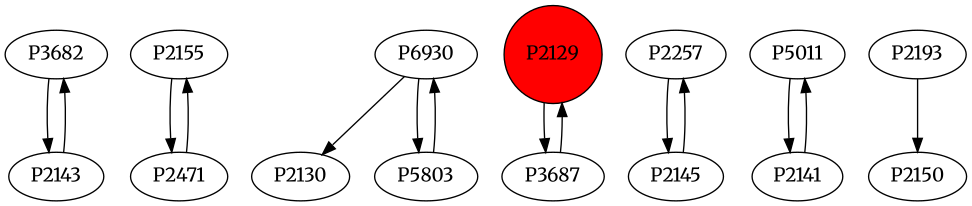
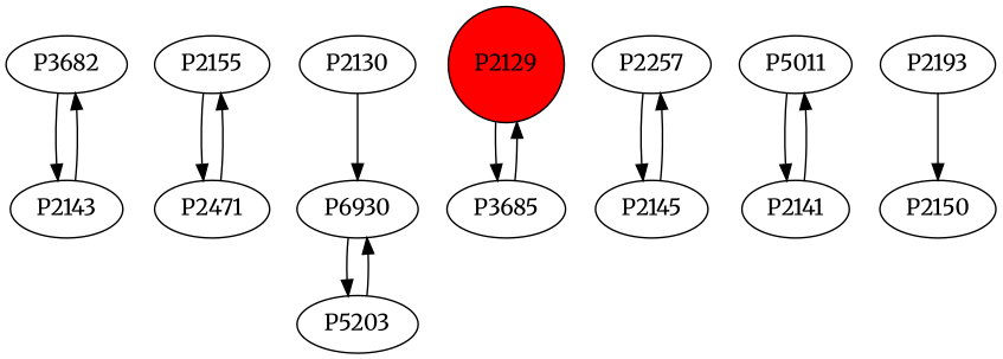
  digraph {
    fontname=Merriweather
    node [fontname=Merriweather]
    edge [fontname=Merriweather]
    P3682
    P2143
    P2155
    P2471
    P6930
    P2130
-   P5203 [label=P5803]
+   P5203
    P2129 [fillcolor=red shape=circle style=filled]
-   P3685 [label=P3687]
+   P3685
    P2257
    P2145
    n12 [label=P5011]
    P2141
    P2193
    P2150
    P3682 -> P2143
    P2143 -> P3682
    P2155 -> P2471
    P2471 -> P2155
-   P6930 -> P2130
+   P2130 -> P6930
    P6930 -> P5203
    P5203 -> P6930
    P2129 -> P3685
    P3685 -> P2129
    P2257 -> P2145
    P2145 -> P2257
    n12 -> P2141
    P2141 -> n12
    P2193 -> P2150
  }
